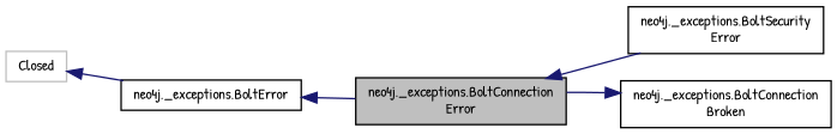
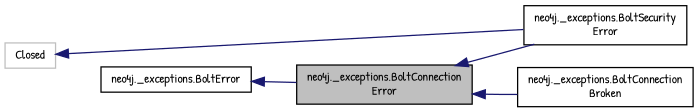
  digraph {
    fontname="Patrick Hand"
    rankdir=LR
    node [color=black fillcolor=white fontname="Patrick Hand" fontsize=10 shape=record style=filled]
    edge [color=midnightblue dir=back fontname="Patrick Hand" fontsize=10 labelfontname=Helvetica labelfontsize=10 style=solid]
    n1 [fillcolor=grey75 fontcolor=black height=0.2 label="neo4j._exceptions.BoltConnection\lError" width=0.4]
    n2 [height=0.2 label="neo4j._exceptions.BoltConnection\lBroken" width=0.4]
    n3 [height=0.2 label="neo4j._exceptions.BoltSecurity\lError" width=0.4]
    n4 [height=0.2 label="neo4j._exceptions.BoltError" width=0.4]
    n5 [color=grey75 height=0.2 label=Closed width=0.4]
-   n2 -> n1
+   n1 -> n2
    n1 -> n3
    n4 -> n1
-   n5 -> n4
+   n5 -> n3
  }
